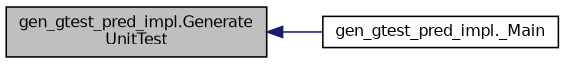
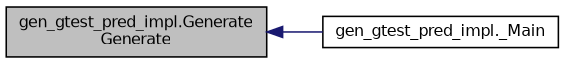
  digraph {
    rankdir=LR
    node [color=black fontname=Helvetica fontsize=10 shape=record style=filled]
-   n1 [fillcolor=grey75 fontcolor=black height=0.2 label="gen_gtest_pred_impl.Generate\lUnitTest" width=0.4]
+   n1 [fillcolor=grey75 fontcolor=black height=0.2 label="gen_gtest_pred_impl.Generate\lGenerate" width=0.4]
    n2 [fillcolor=white height=0.2 label="gen_gtest_pred_impl._Main" width=0.4]
    n1 -> n2 [color=midnightblue dir=back fontname=Helvetica fontsize=10 labelfontname=Helvetica labelfontsize=10 style=solid]
  }
